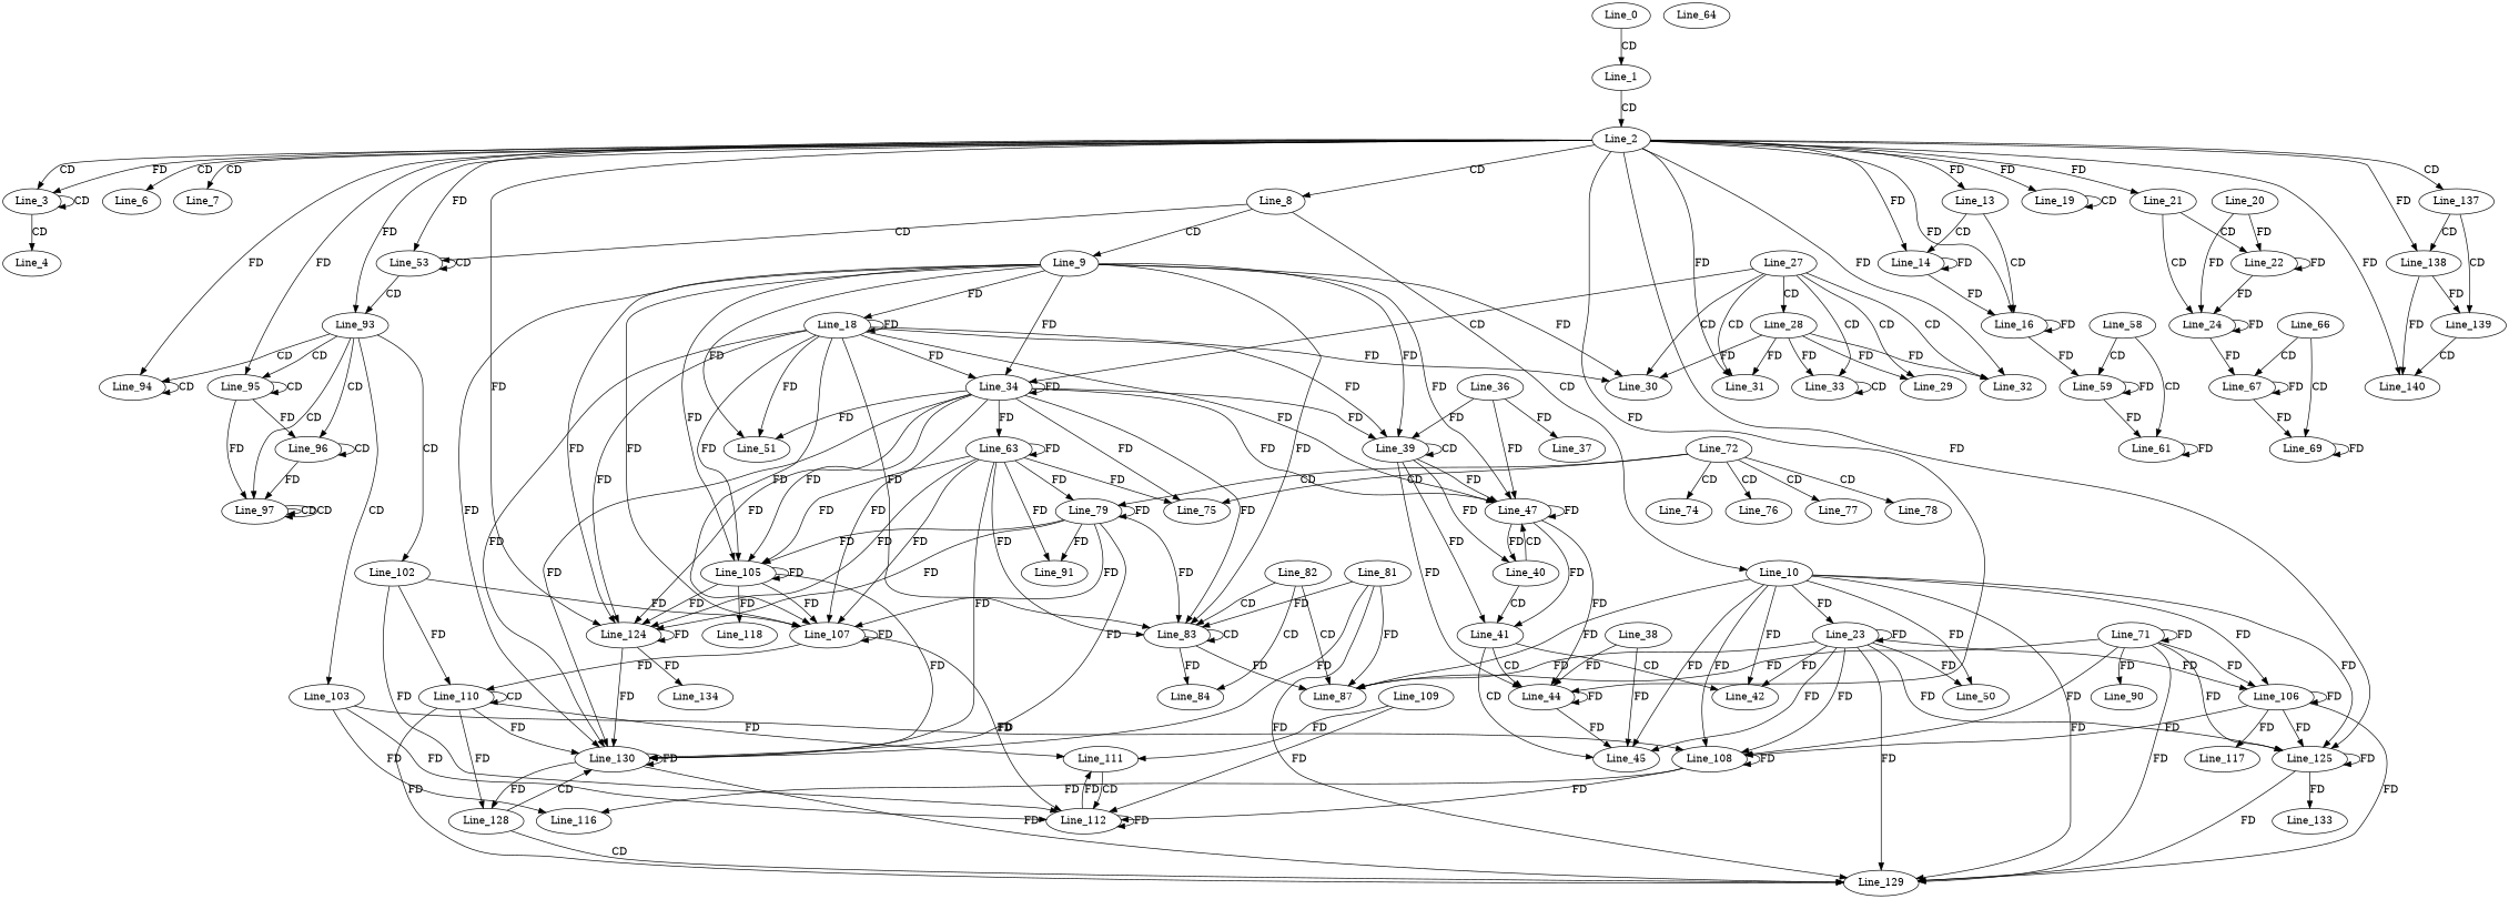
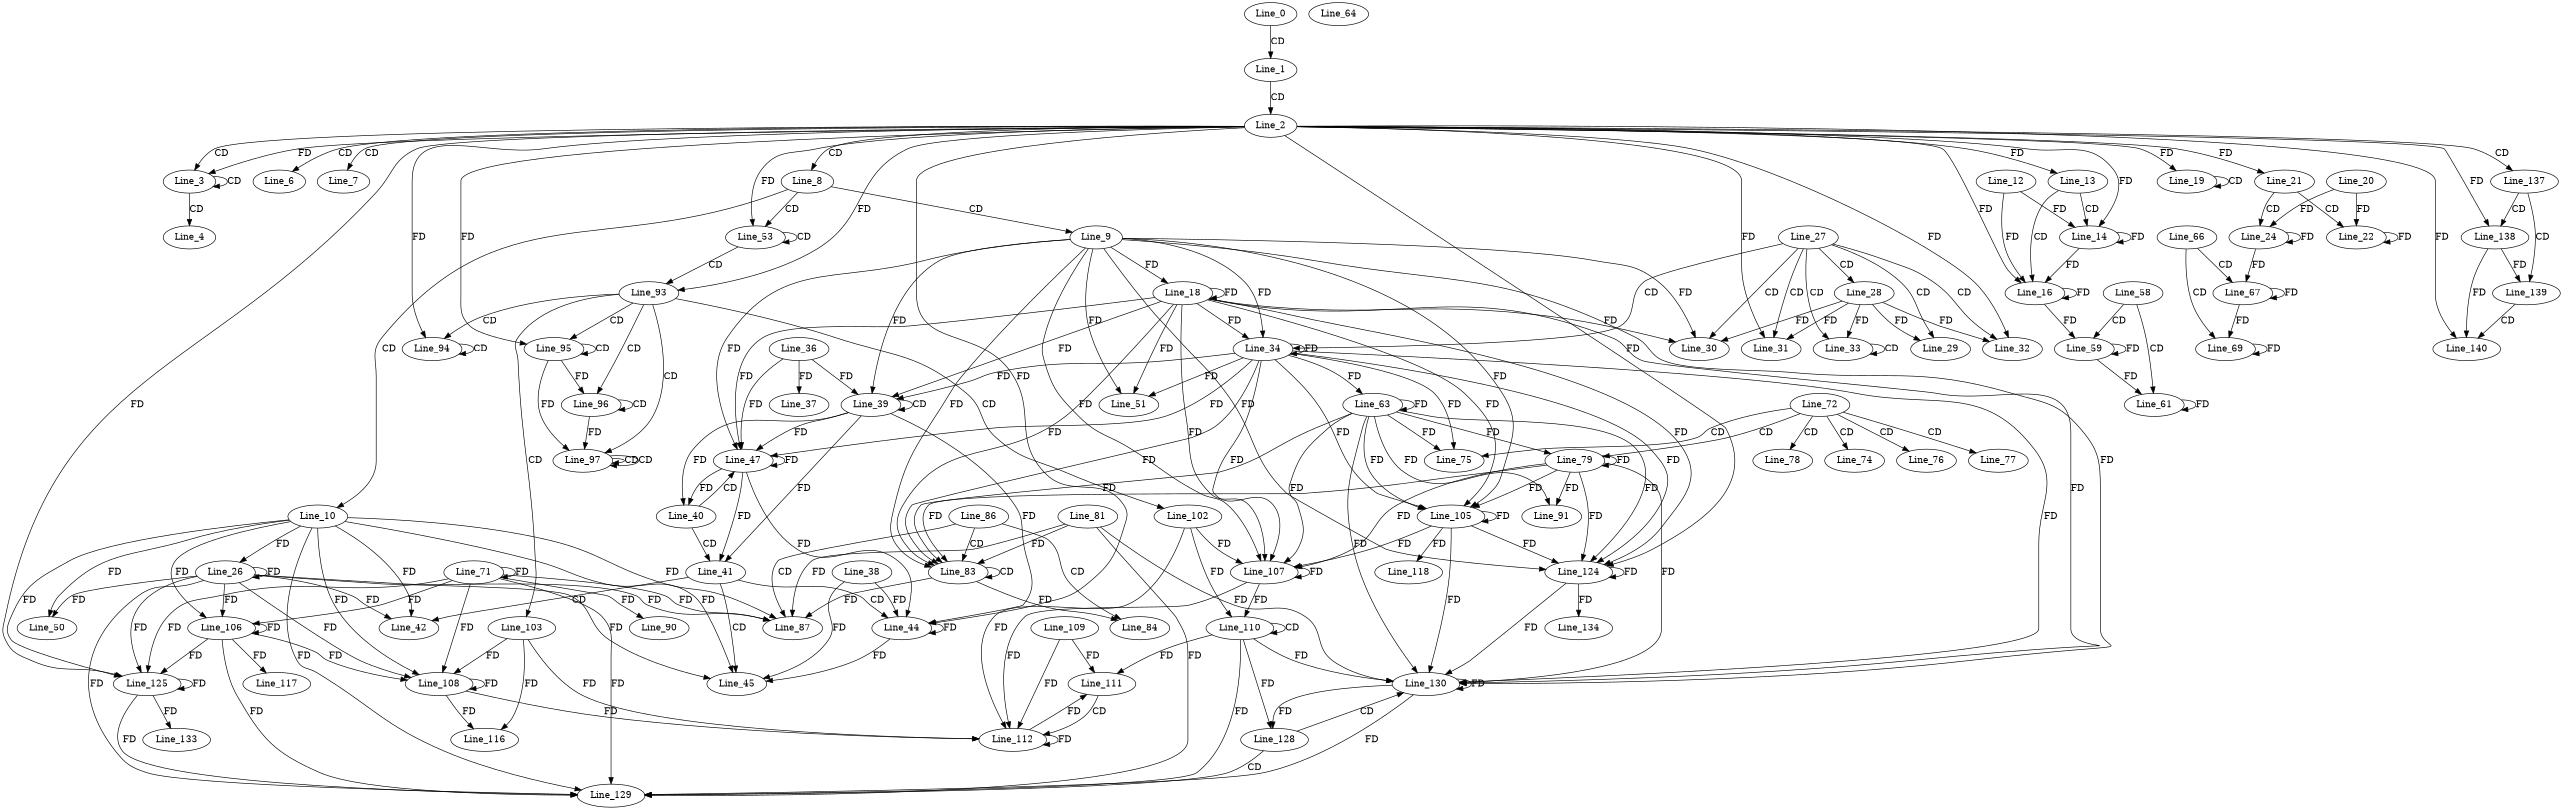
  digraph {
    Line_0
    Line_1
    Line_2
    Line_3
    Line_6
    Line_7
    Line_8
    Line_13
    Line_14
    Line_16
    Line_19
    Line_21
    Line_31
    Line_32
    Line_44
    Line_53
    Line_93
    Line_94
    Line_95
    Line_124
    Line_125
    Line_137
    Line_138
    Line_140
    Line_4
    Line_9
    Line_10
    Line_59
    Line_22
    Line_24
    Line_45
    Line_96
    Line_97
    Line_102
    Line_103
    Line_130
    Line_134
    Line_129
    Line_133
    Line_139
    Line_18
    Line_30
    Line_34
    Line_39
    Line_47
    Line_51
    Line_83
    Line_105
    Line_107
-   Line_26 [label=Line_23]
+   Line_26
    Line_42
    Line_50
    Line_87
    Line_106
    Line_108
    Line_63
    Line_75
    Line_40
    Line_41
    Line_84
    Line_118
    Line_110
    Line_112
    Line_128
    Line_117
    Line_116
+   Line_12
    Line_61
    Line_67
    Line_20
    Line_69
    Line_27
    Line_28
    Line_29
    Line_33
    Line_79
    Line_91
    Line_36
    Line_37
    Line_38
    Line_58
    Line_64
    Line_66
    Line_71
    Line_90
    Line_72
    Line_74
    Line_76
    Line_77
    Line_78
-   Line_82
+   Line_82 [label=Line_86]
    Line_81
    Line_111
    Line_109
    Line_0 -> Line_1 [label=CD]
    Line_1 -> Line_2 [label=CD]
    Line_2 -> Line_3 [label=CD]
    Line_2 -> Line_3 [label=FD]
    Line_2 -> Line_6 [label=CD]
    Line_2 -> Line_7 [label=CD]
    Line_2 -> Line_8 [label=CD]
    Line_2 -> Line_13 [label=FD]
    Line_2 -> Line_14 [label=FD]
    Line_2 -> Line_16 [label=FD]
    Line_2 -> Line_19 [label=FD]
    Line_2 -> Line_21 [label=FD]
    Line_2 -> Line_31 [label=FD]
    Line_2 -> Line_32 [label=FD]
    Line_2 -> Line_44 [label=FD]
    Line_2 -> Line_53 [label=FD]
    Line_2 -> Line_93 [label=FD]
    Line_2 -> Line_94 [label=FD]
    Line_2 -> Line_95 [label=FD]
    Line_2 -> Line_124 [label=FD]
    Line_2 -> Line_125 [label=FD]
    Line_2 -> Line_137 [label=CD]
    Line_2 -> Line_138 [label=FD]
    Line_2 -> Line_140 [label=FD]
    Line_3 -> Line_3 [label=CD]
    Line_3 -> Line_4 [label=CD]
    Line_8 -> Line_53 [label=CD]
    Line_8 -> Line_9 [label=CD]
    Line_8 -> Line_10 [label=CD]
    Line_13 -> Line_14 [label=CD]
    Line_13 -> Line_16 [label=CD]
    Line_14 -> Line_14 [label=FD]
    Line_14 -> Line_16 [label=FD]
    Line_16 -> Line_16 [label=FD]
    Line_16 -> Line_59 [label=FD]
    Line_19 -> Line_19 [label=CD]
    Line_21 -> Line_22 [label=CD]
    Line_21 -> Line_24 [label=CD]
    Line_44 -> Line_44 [label=FD]
    Line_44 -> Line_45 [label=FD]
    Line_53 -> Line_53 [label=CD]
    Line_53 -> Line_93 [label=CD]
    Line_93 -> Line_94 [label=CD]
    Line_93 -> Line_95 [label=CD]
    Line_93 -> Line_96 [label=CD]
    Line_93 -> Line_97 [label=CD]
    Line_93 -> Line_102 [label=CD]
    Line_93 -> Line_103 [label=CD]
    Line_94 -> Line_94 [label=CD]
    Line_95 -> Line_95 [label=CD]
    Line_95 -> Line_96 [label=FD]
    Line_95 -> Line_97 [label=FD]
    Line_124 -> Line_124 [label=FD]
    Line_124 -> Line_130 [label=FD]
    Line_124 -> Line_134 [label=FD]
    Line_125 -> Line_125 [label=FD]
    Line_125 -> Line_129 [label=FD]
    Line_125 -> Line_133 [label=FD]
    Line_137 -> Line_138 [label=CD]
    Line_137 -> Line_139 [label=CD]
    Line_138 -> Line_140 [label=FD]
    Line_138 -> Line_139 [label=FD]
    Line_9 -> Line_124 [label=FD]
    Line_9 -> Line_130 [label=FD]
    Line_9 -> Line_18 [label=FD]
    Line_9 -> Line_30 [label=FD]
    Line_9 -> Line_34 [label=FD]
    Line_9 -> Line_39 [label=FD]
    Line_9 -> Line_47 [label=FD]
    Line_9 -> Line_51 [label=FD]
    Line_9 -> Line_83 [label=FD]
    Line_9 -> Line_105 [label=FD]
    Line_9 -> Line_107 [label=FD]
    Line_10 -> Line_125 [label=FD]
    Line_10 -> Line_45 [label=FD]
    Line_10 -> Line_129 [label=FD]
    Line_10 -> Line_26 [label=FD]
    Line_10 -> Line_42 [label=FD]
    Line_10 -> Line_50 [label=FD]
    Line_10 -> Line_87 [label=FD]
    Line_10 -> Line_106 [label=FD]
    Line_10 -> Line_108 [label=FD]
    Line_59 -> Line_59 [label=FD]
    Line_59 -> Line_61 [label=FD]
    Line_22 -> Line_22 [label=FD]
-   Line_22 -> Line_24 [label=FD]
    Line_24 -> Line_24 [label=FD]
    Line_24 -> Line_67 [label=FD]
    Line_96 -> Line_96 [label=CD]
    Line_96 -> Line_97 [label=FD]
    Line_97 -> Line_97 [label=CD]
    Line_97 -> Line_97 [label=CD]
    Line_102 -> Line_107 [label=FD]
    Line_102 -> Line_110 [label=FD]
    Line_102 -> Line_112 [label=FD]
    Line_103 -> Line_108 [label=FD]
    Line_103 -> Line_112 [label=FD]
    Line_103 -> Line_116 [label=FD]
    Line_130 -> Line_130 [label=FD]
    Line_130 -> Line_129 [label=FD]
    Line_130 -> Line_128 [label=FD]
    Line_139 -> Line_140 [label=CD]
    Line_18 -> Line_124 [label=FD]
    Line_18 -> Line_130 [label=FD]
    Line_18 -> Line_18 [label=FD]
    Line_18 -> Line_30 [label=FD]
    Line_18 -> Line_34 [label=FD]
    Line_18 -> Line_39 [label=FD]
    Line_18 -> Line_47 [label=FD]
    Line_18 -> Line_51 [label=FD]
    Line_18 -> Line_83 [label=FD]
    Line_18 -> Line_105 [label=FD]
    Line_18 -> Line_107 [label=FD]
    Line_34 -> Line_124 [label=FD]
    Line_34 -> Line_130 [label=FD]
    Line_34 -> Line_34 [label=FD]
    Line_34 -> Line_39 [label=FD]
    Line_34 -> Line_47 [label=FD]
    Line_34 -> Line_51 [label=FD]
    Line_34 -> Line_83 [label=FD]
    Line_34 -> Line_105 [label=FD]
    Line_34 -> Line_107 [label=FD]
    Line_34 -> Line_63 [label=FD]
    Line_34 -> Line_75 [label=FD]
    Line_39 -> Line_44 [label=FD]
    Line_39 -> Line_39 [label=CD]
    Line_39 -> Line_47 [label=FD]
    Line_39 -> Line_40 [label=FD]
    Line_39 -> Line_41 [label=FD]
    Line_47 -> Line_44 [label=FD]
    Line_47 -> Line_47 [label=FD]
    Line_47 -> Line_40 [label=FD]
    Line_47 -> Line_41 [label=FD]
    Line_83 -> Line_83 [label=CD]
    Line_83 -> Line_87 [label=FD]
    Line_83 -> Line_84 [label=FD]
    Line_105 -> Line_124 [label=FD]
    Line_105 -> Line_130 [label=FD]
    Line_105 -> Line_105 [label=FD]
    Line_105 -> Line_107 [label=FD]
    Line_105 -> Line_118 [label=FD]
    Line_107 -> Line_107 [label=FD]
    Line_107 -> Line_110 [label=FD]
    Line_107 -> Line_112 [label=FD]
    Line_26 -> Line_125 [label=FD]
    Line_26 -> Line_45 [label=FD]
    Line_26 -> Line_129 [label=FD]
    Line_26 -> Line_26 [label=FD]
    Line_26 -> Line_42 [label=FD]
    Line_26 -> Line_50 [label=FD]
    Line_26 -> Line_87 [label=FD]
    Line_26 -> Line_106 [label=FD]
    Line_26 -> Line_108 [label=FD]
    Line_106 -> Line_125 [label=FD]
    Line_106 -> Line_129 [label=FD]
    Line_106 -> Line_106 [label=FD]
    Line_106 -> Line_108 [label=FD]
    Line_106 -> Line_117 [label=FD]
    Line_108 -> Line_108 [label=FD]
    Line_108 -> Line_112 [label=FD]
    Line_108 -> Line_116 [label=FD]
    Line_63 -> Line_124 [label=FD]
    Line_63 -> Line_130 [label=FD]
    Line_63 -> Line_83 [label=FD]
    Line_63 -> Line_105 [label=FD]
    Line_63 -> Line_107 [label=FD]
    Line_63 -> Line_63 [label=FD]
    Line_63 -> Line_75 [label=FD]
    Line_63 -> Line_79 [label=FD]
    Line_63 -> Line_91 [label=FD]
    Line_40 -> Line_47 [label=CD]
    Line_40 -> Line_41 [label=CD]
    Line_41 -> Line_44 [label=CD]
    Line_41 -> Line_45 [label=CD]
    Line_41 -> Line_42 [label=CD]
    Line_110 -> Line_130 [label=FD]
    Line_110 -> Line_129 [label=FD]
    Line_110 -> Line_110 [label=CD]
    Line_110 -> Line_128 [label=FD]
    Line_110 -> Line_111 [label=FD]
    Line_112 -> Line_112 [label=FD]
    Line_112 -> Line_111 [label=FD]
    Line_128 -> Line_130 [label=CD]
    Line_128 -> Line_129 [label=CD]
+   Line_12 -> Line_14 [label=FD]
+   Line_12 -> Line_16 [label=FD]
    Line_61 -> Line_61 [label=FD]
    Line_67 -> Line_67 [label=FD]
    Line_67 -> Line_69 [label=FD]
    Line_20 -> Line_22 [label=FD]
    Line_20 -> Line_24 [label=FD]
    Line_69 -> Line_69 [label=FD]
    Line_27 -> Line_31 [label=CD]
    Line_27 -> Line_32 [label=CD]
    Line_27 -> Line_30 [label=CD]
    Line_27 -> Line_34 [label=CD]
    Line_27 -> Line_28 [label=CD]
    Line_27 -> Line_29 [label=CD]
    Line_27 -> Line_33 [label=CD]
    Line_28 -> Line_31 [label=FD]
    Line_28 -> Line_32 [label=FD]
    Line_28 -> Line_30 [label=FD]
    Line_28 -> Line_29 [label=FD]
    Line_28 -> Line_33 [label=FD]
    Line_33 -> Line_33 [label=CD]
    Line_79 -> Line_124 [label=FD]
    Line_79 -> Line_130 [label=FD]
    Line_79 -> Line_83 [label=FD]
    Line_79 -> Line_105 [label=FD]
    Line_79 -> Line_107 [label=FD]
    Line_79 -> Line_79 [label=FD]
    Line_79 -> Line_91 [label=FD]
    Line_36 -> Line_39 [label=FD]
    Line_36 -> Line_47 [label=FD]
    Line_36 -> Line_37 [label=FD]
    Line_38 -> Line_44 [label=FD]
    Line_38 -> Line_45 [label=FD]
    Line_58 -> Line_59 [label=CD]
    Line_58 -> Line_61 [label=CD]
    Line_66 -> Line_67 [label=CD]
    Line_66 -> Line_69 [label=CD]
    Line_71 -> Line_125 [label=FD]
    Line_71 -> Line_129 [label=FD]
    Line_71 -> Line_87 [label=FD]
    Line_71 -> Line_106 [label=FD]
    Line_71 -> Line_108 [label=FD]
    Line_71 -> Line_71 [label=FD]
    Line_71 -> Line_90 [label=FD]
    Line_72 -> Line_75 [label=CD]
    Line_72 -> Line_79 [label=CD]
    Line_72 -> Line_74 [label=CD]
    Line_72 -> Line_76 [label=CD]
    Line_72 -> Line_77 [label=CD]
    Line_72 -> Line_78 [label=CD]
    Line_82 -> Line_83 [label=CD]
    Line_82 -> Line_87 [label=CD]
    Line_82 -> Line_84 [label=CD]
    Line_81 -> Line_130 [label=FD]
    Line_81 -> Line_129 [label=FD]
    Line_81 -> Line_83 [label=FD]
    Line_81 -> Line_87 [label=FD]
    Line_111 -> Line_112 [label=CD]
    Line_109 -> Line_112 [label=FD]
    Line_109 -> Line_111 [label=FD]
  }
